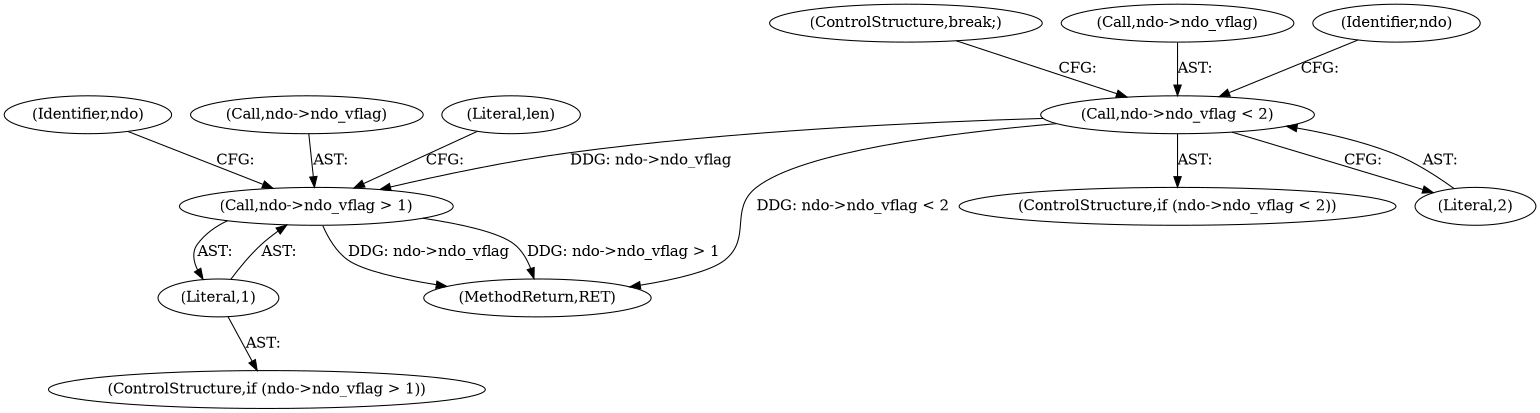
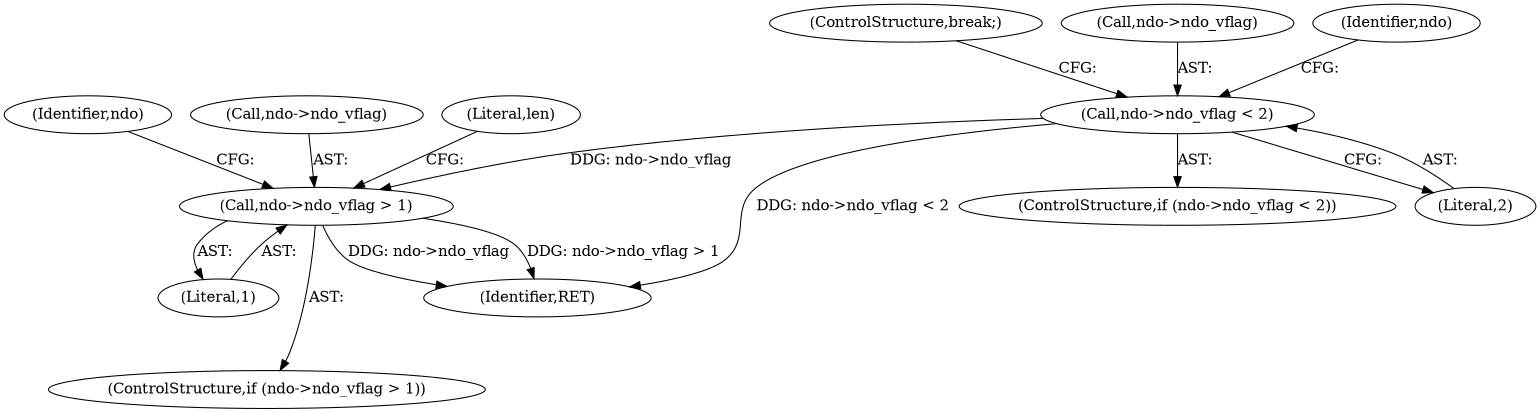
  digraph {
    n1 [label="(Call,ndo->ndo_vflag < 2)"]
    n2 [label="(Call,ndo->ndo_vflag > 1)"]
    n3 [label="(Literal,2)"]
-   n4 [label="(MethodReturn,RET)"]
+   n4 [label="(Identifier,RET)"]
    n5 [label="(ControlStructure,if (ndo->ndo_vflag < 2))"]
    n6 [label="(Literal,1)"]
    n7 [label="(ControlStructure,if (ndo->ndo_vflag > 1))"]
    n8 [label="(ControlStructure,break;)"]
    n9 [label="(Call,ndo->ndo_vflag)"]
    n10 [label="(Identifier,ndo)"]
    n11 [label="(Identifier,ndo)"]
    n12 [label="(Call,ndo->ndo_vflag)"]
    n13 [label="(Literal,len)"]
    n1 -> n2 [label="DDG: ndo->ndo_vflag"]
    n1 -> n3 [label="CFG: "]
    n1 -> n4 [label="DDG: ndo->ndo_vflag < 2"]
    n1 -> n5 [label="AST: "]
    n2 -> n4 [label="DDG: ndo->ndo_vflag > 1"]
    n2 -> n4 [label="DDG: ndo->ndo_vflag"]
    n2 -> n6 [label="AST: "]
-   n6 -> n7 [label="AST: "]
+   n2 -> n7 [label="AST: "]
    n3 -> n1 [label="AST: "]
    n6 -> n2 [label="AST: "]
    n8 -> n1 [label="CFG: "]
    n9 -> n1 [label="AST: "]
    n10 -> n1 [label="CFG: "]
    n11 -> n2 [label="CFG: "]
    n12 -> n2 [label="AST: "]
    n13 -> n2 [label="CFG: "]
  }
